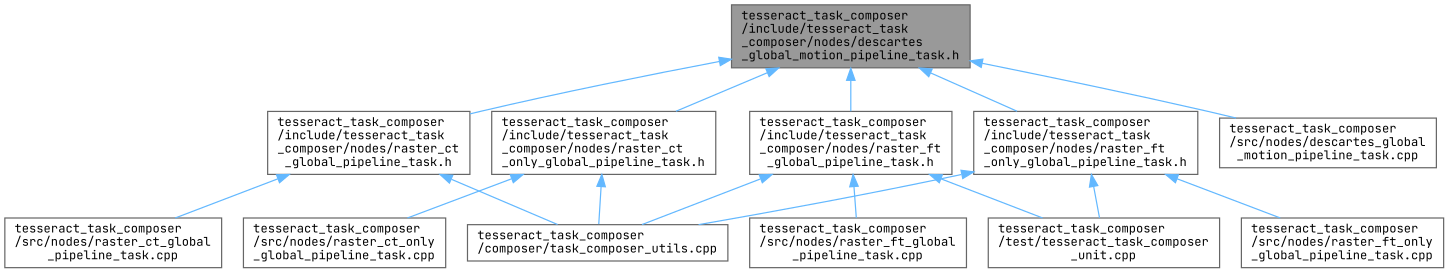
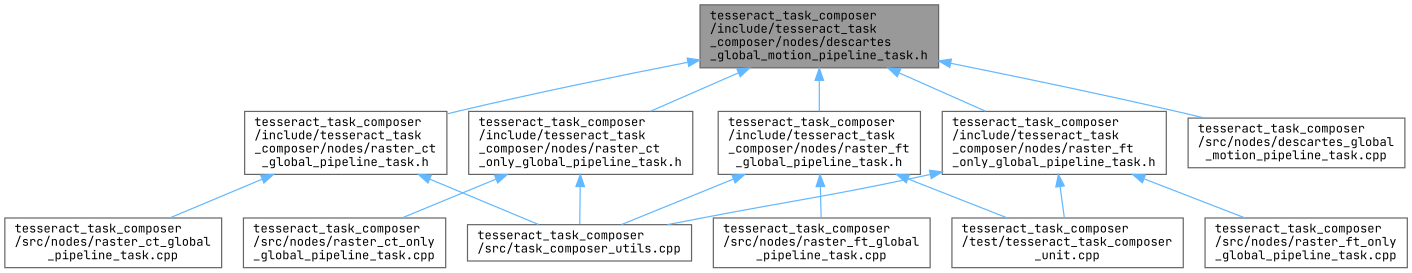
  digraph {
    fontname="JetBrains Mono"
    node [color=grey40 fillcolor=white fontname="JetBrains Mono" fontsize=10 shape=box style=filled]
    edge [color=steelblue1 dir=back fontname="JetBrains Mono" fontsize=10 labelfontname=Helvetica labelfontsize=10 style=solid]
    n1 [color=gray40 fillcolor=grey60 fontcolor=black height=0.2 label="tesseract_task_composer\l/include/tesseract_task\l_composer/nodes/descartes\l_global_motion_pipeline_task.h" width=0.4]
    n2 [height=0.2 label="tesseract_task_composer\l/include/tesseract_task\l_composer/nodes/raster_ct\l_global_pipeline_task.h" width=0.4]
    n3 [height=0.2 label="tesseract_task_composer\l/include/tesseract_task\l_composer/nodes/raster_ct\l_only_global_pipeline_task.h" width=0.4]
    n4 [height=0.2 label="tesseract_task_composer\l/include/tesseract_task\l_composer/nodes/raster_ft\l_global_pipeline_task.h" width=0.4]
    n5 [height=0.2 label="tesseract_task_composer\l/include/tesseract_task\l_composer/nodes/raster_ft\l_only_global_pipeline_task.h" width=0.4]
    n6 [height=0.2 label="tesseract_task_composer\l/src/nodes/descartes_global\l_motion_pipeline_task.cpp" width=0.4]
    n7 [height=0.2 label="tesseract_task_composer\l/src/nodes/raster_ct_global\l_pipeline_task.cpp" width=0.4]
-   n8 [height=0.2 label="tesseract_task_composer\l/composer/task_composer_utils.cpp" width=0.4]
+   n8 [height=0.2 label="tesseract_task_composer\l/src/task_composer_utils.cpp" width=0.4]
    n9 [height=0.2 label="tesseract_task_composer\l/src/nodes/raster_ct_only\l_global_pipeline_task.cpp" width=0.4]
    n10 [height=0.2 label="tesseract_task_composer\l/src/nodes/raster_ft_global\l_pipeline_task.cpp" width=0.4]
    n11 [height=0.2 label="tesseract_task_composer\l/test/tesseract_task_composer\l_unit.cpp" width=0.4]
    n12 [height=0.2 label="tesseract_task_composer\l/src/nodes/raster_ft_only\l_global_pipeline_task.cpp" width=0.4]
    n1 -> n2
    n1 -> n3
    n1 -> n4
    n1 -> n5
    n1 -> n6
    n2 -> n7
    n2 -> n8
    n3 -> n8
    n3 -> n9
    n4 -> n8
    n4 -> n10
    n4 -> n11
    n5 -> n8
    n5 -> n11
    n5 -> n12
  }
